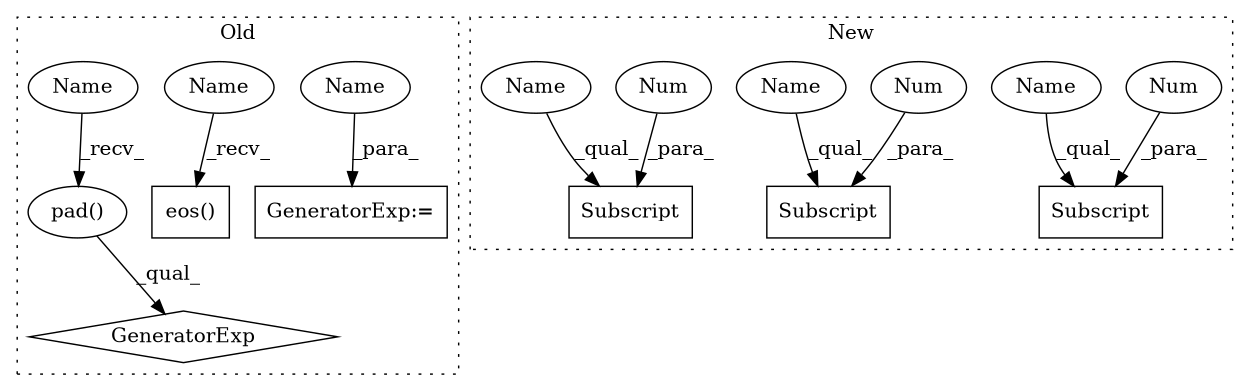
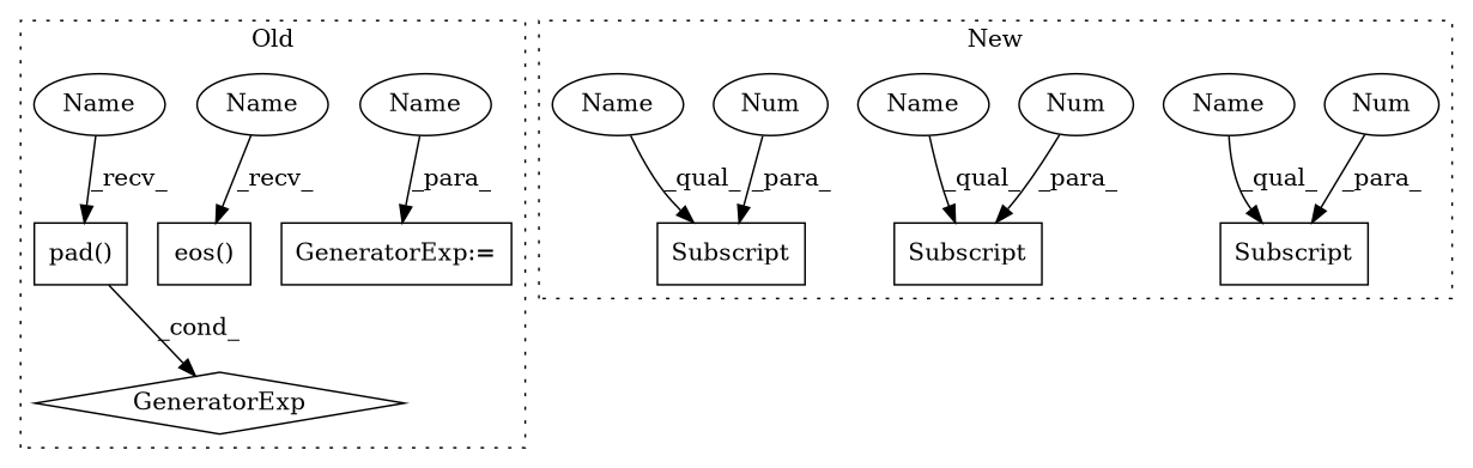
  digraph {
    node [a=87 l=8 s=1248 shape=ellipse]
    n1 [a=75 l=14 label="eos()" shape=box]
    n2 [a=68 l=3 label="GeneratorExp:=" s=1183 shape=box]
-   n3 [a=75 l=14 label="pad()" s=1214]
+   n3 [a=75 l=14 label="pad()" s=1214 shape=box]
    n4 [a=55 l=63 label=GeneratorExp s=1402 shape=diamond]
    n5 [label=Name s=1186]
    n6 [label=Name]
    n7 [label=Name s=1214]
    n8 [a=63 l="9,0" label=Subscript s="1175,0" shape=box]
    n9 [a=63 l="9,0" label=Subscript s="1422,0" shape=box]
    n10 [a=76 l=1 label=Num s=1182]
    n11 [a=63 l="9,0" label=Subscript s="1219,0" shape=box]
    n12 [a=76 l=1 label=Num s=1226]
    n13 [a=76 l=1 label=Num s=1429]
    n14 [l=6 label=Name s=1422]
    n15 [l=6 label=Name s=1219]
    n16 [l=6 label=Name s=1175]
    subgraph cluster_1 {
      label=Old
      style=dotted
      n1
      n2
      n3
      n4
      n5
      n6
      n7
    }
    subgraph cluster_2 {
      label=New
      style=dotted
      n8
      n9
      n10
      n11
      n12
      n13
      n14
      n15
      n16
    }
-   n3 -> n4 [label=_qual_]
+   n3 -> n4 [label=_cond_]
    n5 -> n2 [label=_para_]
    n6 -> n1 [label=_recv_]
    n7 -> n3 [label=_recv_]
    n10 -> n8 [label=_para_]
    n12 -> n11 [label=_para_]
    n13 -> n9 [label=_para_]
    n14 -> n9 [label=_qual_]
    n15 -> n11 [label=_qual_]
    n16 -> n8 [label=_qual_]
  }
